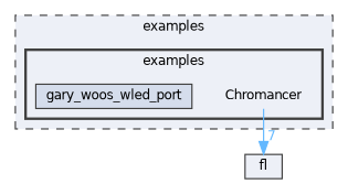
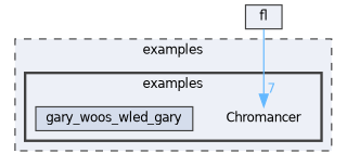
  digraph {
    compound=true
    node [fontname=Helvetica fontsize=10 shape=box color=grey25 style=filled]
    n1 [height=0.2 label=Chromancer shape=plaintext width=0.4 color="" style=""]
-   n2 [fillcolor="#d5ddec" height=0.2 label=gary_woos_wled_port width=0.4]
+   n2 [fillcolor="#d5ddec" height=0.2 label=gary_woos_wled_gary width=0.4]
    n3 [fillcolor="#edf0f7" height=0.2 label=fl width=0.4]
    subgraph cluster_1 {
      bgcolor="#edf0f7"
      fontname=Helvetica
      fontsize=10
      label=examples
      pencolor=grey25
      style="filled,dashed"
      subgraph cluster_2 {
        bgcolor="#edf0f7"
        fontname=Helvetica
        fontsize=10
        pencolor=grey25
        style="filled,bold"
        n1
        n2
      }
    }
-   n1 -> n3 [color=steelblue1 fontcolor=steelblue1 fontname=Helvetica fontsize=10 headlabel=7 labeldistance=1.5 labelfontname=Helvetica labelfontsize=10]
+   n3 -> n1 [color=steelblue1 fontcolor=steelblue1 fontname=Helvetica fontsize=10 headlabel=7 labeldistance=1.5 labelfontname=Helvetica labelfontsize=10]
  }
